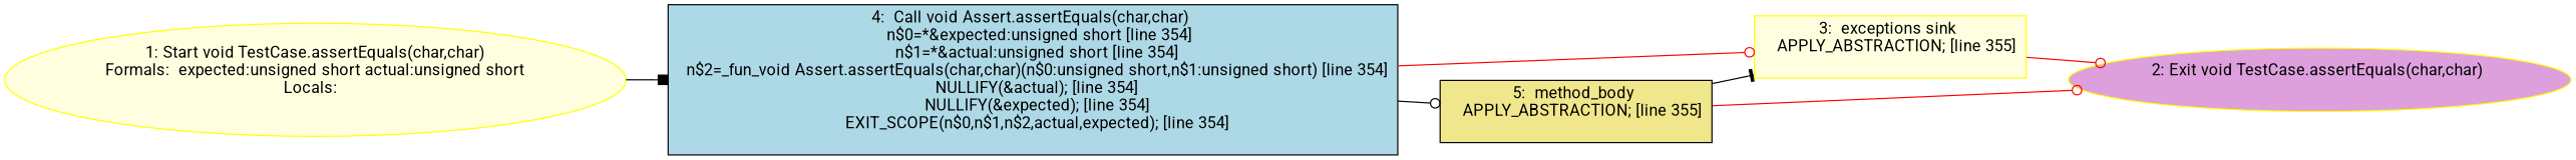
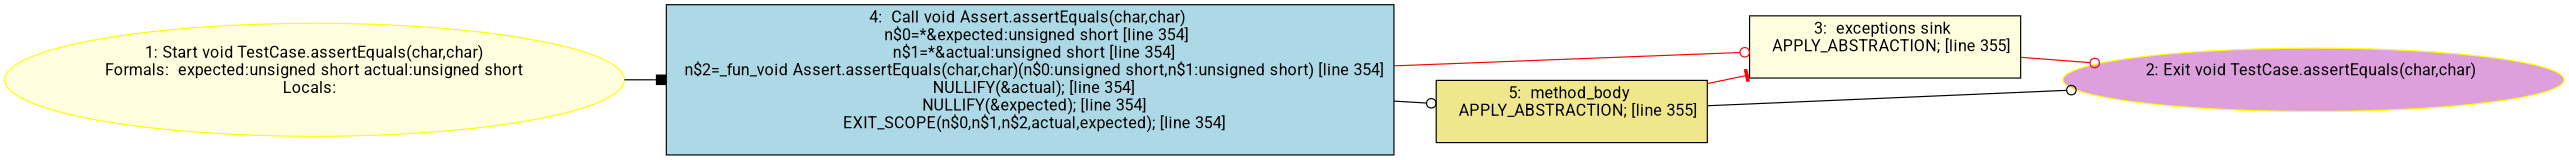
  digraph {
    fontname=Roboto
    rankdir=LR
    node [fillcolor=lightyellow fontname=Roboto style=filled shape=box]
    edge [arrowhead=odot fontname=Roboto]
    n1 [color=yellow label="1: Start void TestCase.assertEquals(char,char)\nFormals:  expected:unsigned short actual:unsigned short\nLocals:  \n  " shape=""]
    n2 [fillcolor=lightblue label="4:  Call void Assert.assertEquals(char,char) \n   n$0=*&expected:unsigned short [line 354]\n  n$1=*&actual:unsigned short [line 354]\n  n$2=_fun_void Assert.assertEquals(char,char)(n$0:unsigned short,n$1:unsigned short) [line 354]\n  NULLIFY(&actual); [line 354]\n  NULLIFY(&expected); [line 354]\n  EXIT_SCOPE(n$0,n$1,n$2,actual,expected); [line 354]\n "]
-   n3 [label="3:  exceptions sink \n   APPLY_ABSTRACTION; [line 355]\n " color=yellow]
+   n3 [label="3:  exceptions sink \n   APPLY_ABSTRACTION; [line 355]\n "]
    n4 [fillcolor=khaki label="5:  method_body \n   APPLY_ABSTRACTION; [line 355]\n "]
    n5 [color=yellow fillcolor=plum label="2: Exit void TestCase.assertEquals(char,char) \n  " shape=""]
    n1 -> n2 [arrowhead=box]
    n2 -> n3 [color=red]
    n2 -> n4
    n3 -> n5 [color=red]
-   n4 -> n3 [arrowhead=tee color=black]
-   n4 -> n5 [color=red]
+   n4 -> n3 [arrowhead=tee color=red]
+   n4 -> n5
  }
